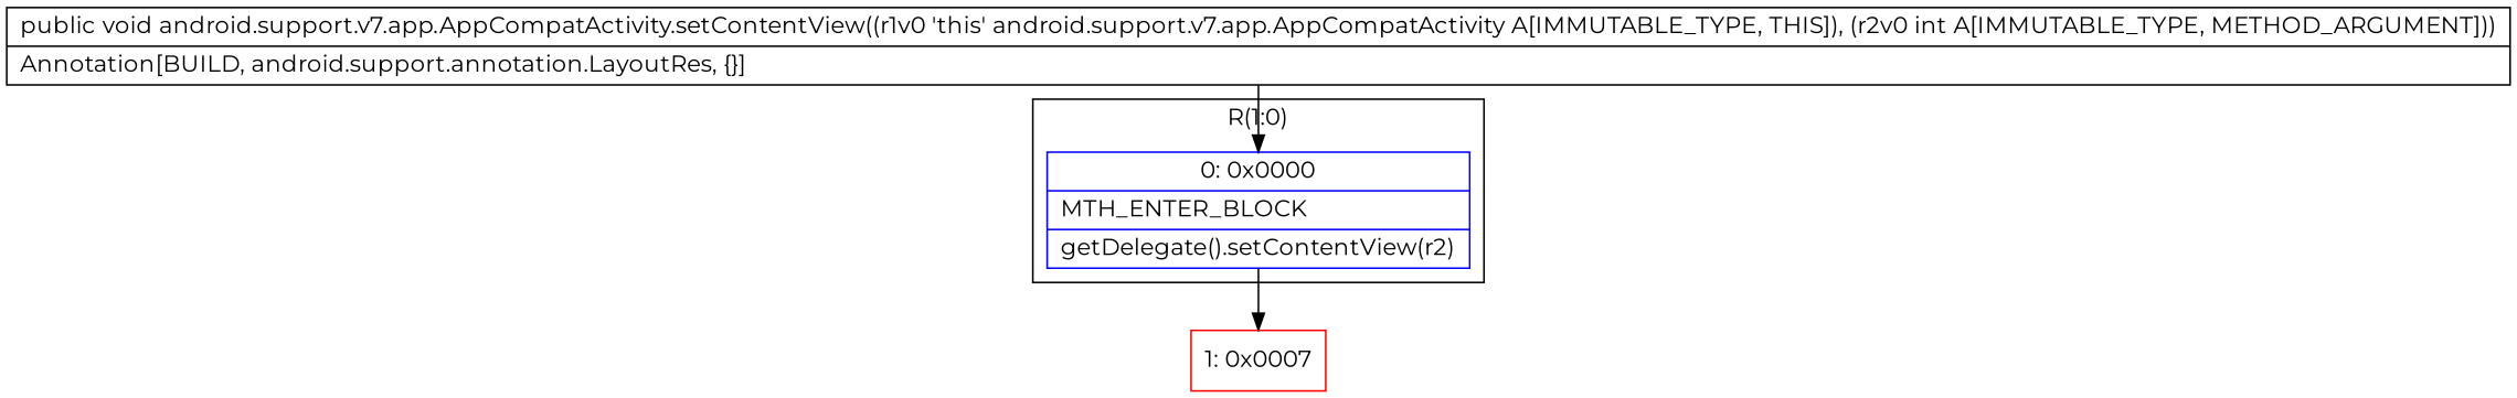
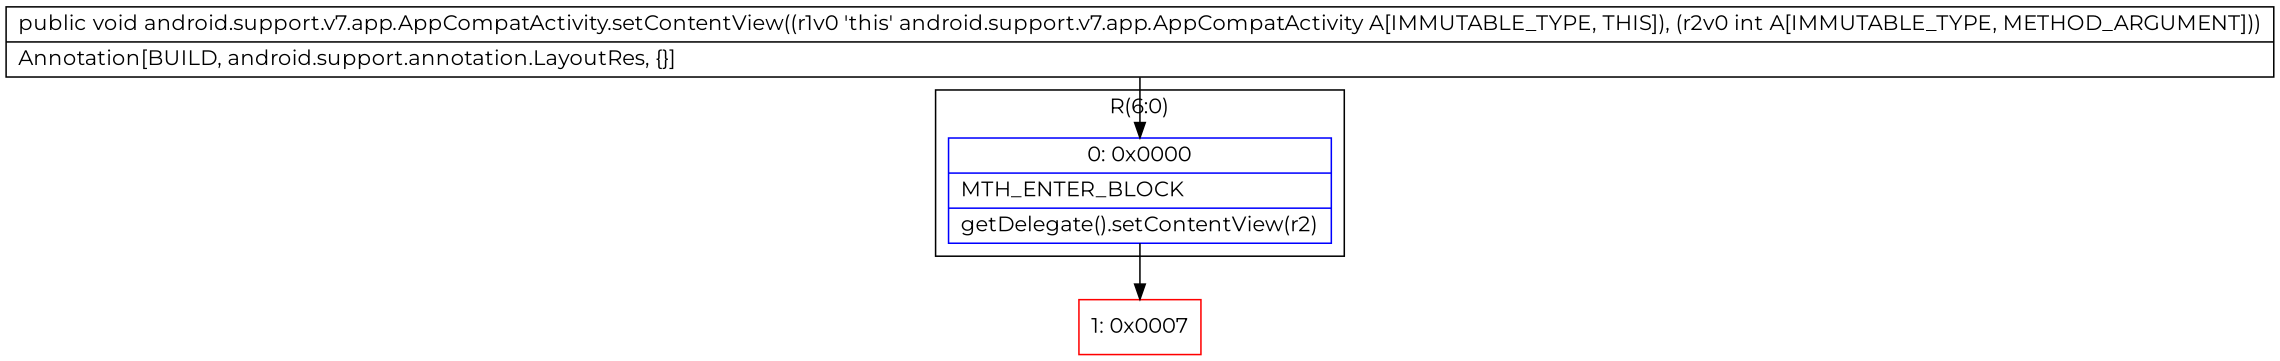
  digraph {
    fontname=Montserrat
    node [shape=record fontname=Montserrat]
    edge [fontname=Montserrat]
    n1 [color=blue label="{0\:\ 0x0000|MTH_ENTER_BLOCK\l|getDelegate().setContentView(r2)\l}"]
    n2 [color=red label="{1\:\ 0x0007}"]
    n3 [label="{public void android.support.v7.app.AppCompatActivity.setContentView((r1v0 'this' android.support.v7.app.AppCompatActivity A[IMMUTABLE_TYPE, THIS]), (r2v0 int A[IMMUTABLE_TYPE, METHOD_ARGUMENT]))  | Annotation[BUILD, android.support.annotation.LayoutRes, \{\}]\l}"]
    subgraph cluster_1 {
-     label="R(1:0)"
+     label="R(6:0)"
      n1
    }
    n1 -> n2
    n3 -> n1
  }
